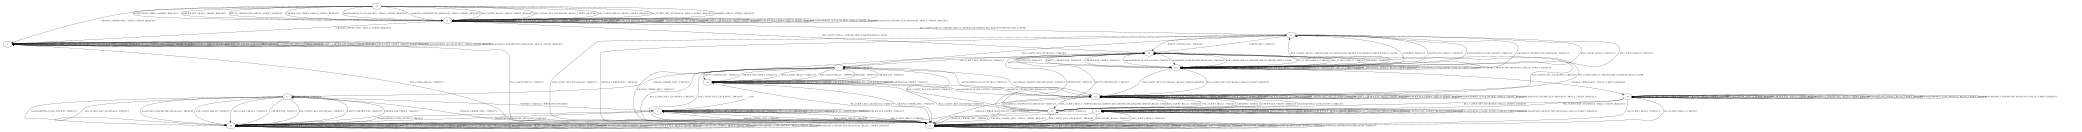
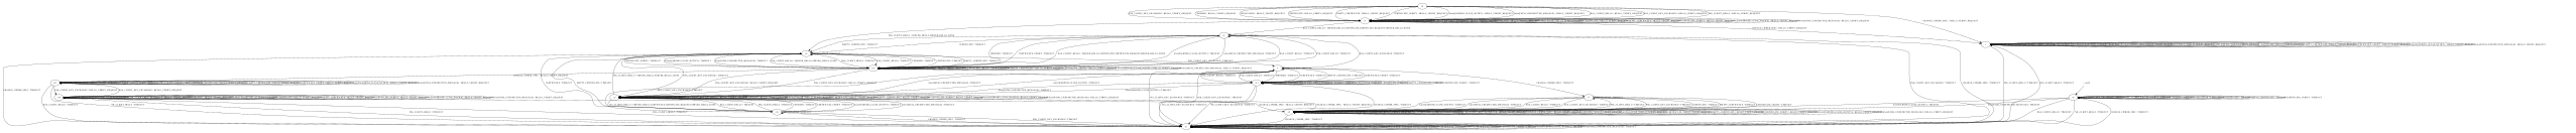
  digraph {
    fontname="Liberation Serif"
    node [fontname="Liberation Serif"]
    edge [fontname="Liberation Serif"]
    n1 [label=s0]
    n2 [label=s1]
    n3 [label=s2]
    n4 [label=s3]
    n5 [label=s4]
    n6 [label=s5]
    n7 [label=s6]
    n8 [label=s10]
    n9 [label=s12]
    n10 [label=s7]
    n11 [label=s13]
    n12 [label=s11]
    n13 [label=s15]
    n14 [label=s8]
    n15 [label=s9]
    n16 [label=s14]
    __start0 [shape=none]
    n1 -> n2 [label="RSA_CLIENT_HELLO / HELLO_VERIFY_REQUEST"]
    n1 -> n2 [label="RSA_CLIENT_KEY_EXCHANGE / HELLO_VERIFY_REQUEST"]
    n1 -> n2 [label="PSK_CLIENT_HELLO / HELLO_VERIFY_REQUEST"]
    n1 -> n2 [label="PSK_CLIENT_KEY_EXCHANGE / HELLO_VERIFY_REQUEST"]
    n1 -> n2 [label="FINISHED / HELLO_VERIFY_REQUEST"]
    n1 -> n2 [label="APPLICATION / HELLO_VERIFY_REQUEST"]
    n1 -> n2 [label="CERTIFICATE / HELLO_VERIFY_REQUEST"]
    n1 -> n2 [label="EMPTY_CERTIFICATE / HELLO_VERIFY_REQUEST"]
    n1 -> n2 [label="CERTIFICATE_VERIFY / HELLO_VERIFY_REQUEST"]
    n1 -> n2 [label="Alert(WARNING,CLOSE_NOTIFY) / HELLO_VERIFY_REQUEST"]
    n1 -> n2 [label="Alert(FATAL,UNEXPECTED_MESSAGE) / HELLO_VERIFY_REQUEST"]
    n1 -> n3 [label="CHANGE_CIPHER_SPEC / HELLO_VERIFY_REQUEST"]
    n2 -> n2 [label="RSA_CLIENT_KEY_EXCHANGE / HELLO_VERIFY_REQUEST"]
    n2 -> n2 [label="PSK_CLIENT_KEY_EXCHANGE / HELLO_VERIFY_REQUEST"]
    n2 -> n2 [label="FINISHED / HELLO_VERIFY_REQUEST"]
    n2 -> n2 [label="APPLICATION / HELLO_VERIFY_REQUEST"]
    n2 -> n2 [label="CERTIFICATE / HELLO_VERIFY_REQUEST"]
    n2 -> n2 [label="EMPTY_CERTIFICATE / HELLO_VERIFY_REQUEST"]
    n2 -> n2 [label="CERTIFICATE_VERIFY / HELLO_VERIFY_REQUEST"]
    n2 -> n2 [label="Alert(WARNING,CLOSE_NOTIFY) / HELLO_VERIFY_REQUEST"]
    n2 -> n2 [label="Alert(FATAL,UNEXPECTED_MESSAGE) / HELLO_VERIFY_REQUEST"]
    n2 -> n3 [label="CHANGE_CIPHER_SPEC / HELLO_VERIFY_REQUEST"]
    n2 -> n4 [label="RSA_CLIENT_HELLO / SERVER_HELLO,CERTIFICATE,CERTIFICATE_REQUEST,SERVER_HELLO_DONE"]
    n2 -> n5 [label="PSK_CLIENT_HELLO / SERVER_HELLO,SERVER_HELLO_DONE"]
    n3 -> n3 [label="RSA_CLIENT_KEY_EXCHANGE / HELLO_VERIFY_REQUEST"]
    n3 -> n3 [label="PSK_CLIENT_KEY_EXCHANGE / HELLO_VERIFY_REQUEST"]
    n3 -> n3 [label="CHANGE_CIPHER_SPEC / HELLO_VERIFY_REQUEST"]
    n3 -> n3 [label="FINISHED / HELLO_VERIFY_REQUEST"]
    n3 -> n3 [label="APPLICATION / HELLO_VERIFY_REQUEST"]
    n3 -> n3 [label="CERTIFICATE / HELLO_VERIFY_REQUEST"]
    n3 -> n3 [label="EMPTY_CERTIFICATE / HELLO_VERIFY_REQUEST"]
    n3 -> n3 [label="CERTIFICATE_VERIFY / HELLO_VERIFY_REQUEST"]
    n3 -> n3 [label="Alert(WARNING,CLOSE_NOTIFY) / HELLO_VERIFY_REQUEST"]
    n3 -> n3 [label="Alert(FATAL,UNEXPECTED_MESSAGE) / HELLO_VERIFY_REQUEST"]
    n3 -> n6 [label="RSA_CLIENT_HELLO / TIMEOUT"]
    n3 -> n6 [label="PSK_CLIENT_HELLO / TIMEOUT"]
    n4 -> n4 [label="APPLICATION / TIMEOUT"]
    n4 -> n5 [label="CERTIFICATE / TIMEOUT"]
    n4 -> n5 [label="EMPTY_CERTIFICATE / TIMEOUT"]
    n4 -> n6 [label="PSK_CLIENT_KEY_EXCHANGE / TIMEOUT"]
    n4 -> n6 [label="CHANGE_CIPHER_SPEC / TIMEOUT"]
    n4 -> n7 [label="RSA_CLIENT_KEY_EXCHANGE / TIMEOUT"]
    n4 -> n8 [label="RSA_CLIENT_HELLO / TIMEOUT"]
    n4 -> n8 [label="PSK_CLIENT_HELLO / TIMEOUT"]
    n4 -> n8 [label="FINISHED / TIMEOUT"]
    n4 -> n8 [label="CERTIFICATE_VERIFY / TIMEOUT"]
    n4 -> n8 [label="Alert(WARNING,CLOSE_NOTIFY) / TIMEOUT"]
    n4 -> n8 [label="Alert(FATAL,UNEXPECTED_MESSAGE) / TIMEOUT"]
    n5 -> n5 [label="APPLICATION / TIMEOUT"]
    n5 -> n6 [label="CHANGE_CIPHER_SPEC / TIMEOUT"]
    n5 -> n7 [label="PSK_CLIENT_KEY_EXCHANGE / TIMEOUT"]
    n5 -> n8 [label="RSA_CLIENT_HELLO / TIMEOUT"]
    n5 -> n8 [label="PSK_CLIENT_HELLO / TIMEOUT"]
    n5 -> n8 [label="FINISHED / TIMEOUT"]
    n5 -> n8 [label="CERTIFICATE / TIMEOUT"]
    n5 -> n8 [label="EMPTY_CERTIFICATE / TIMEOUT"]
    n5 -> n8 [label="CERTIFICATE_VERIFY / TIMEOUT"]
    n5 -> n8 [label="Alert(WARNING,CLOSE_NOTIFY) / TIMEOUT"]
    n5 -> n8 [label="Alert(FATAL,UNEXPECTED_MESSAGE) / TIMEOUT"]
    n5 -> n9 [label="RSA_CLIENT_KEY_EXCHANGE / TIMEOUT"]
    n6 -> n6 [label="RSA_CLIENT_HELLO / TIMEOUT"]
    n6 -> n6 [label="RSA_CLIENT_KEY_EXCHANGE / TIMEOUT"]
    n6 -> n6 [label="PSK_CLIENT_HELLO / TIMEOUT"]
    n6 -> n6 [label="PSK_CLIENT_KEY_EXCHANGE / TIMEOUT"]
    n6 -> n6 [label="CHANGE_CIPHER_SPEC / TIMEOUT"]
    n6 -> n6 [label="FINISHED / TIMEOUT"]
    n6 -> n6 [label="APPLICATION / TIMEOUT"]
    n6 -> n6 [label="CERTIFICATE / TIMEOUT"]
    n6 -> n6 [label="EMPTY_CERTIFICATE / TIMEOUT"]
    n6 -> n6 [label="CERTIFICATE_VERIFY / TIMEOUT"]
    n6 -> n6 [label="Alert(WARNING,CLOSE_NOTIFY) / TIMEOUT"]
    n6 -> n6 [label="Alert(FATAL,UNEXPECTED_MESSAGE) / TIMEOUT"]
    n7 -> n6 [label="RSA_CLIENT_KEY_EXCHANGE / TIMEOUT"]
    n7 -> n6 [label="PSK_CLIENT_KEY_EXCHANGE / TIMEOUT"]
    n7 -> n7 [label="APPLICATION / TIMEOUT"]
    n7 -> n9 [label="Alert(WARNING,CLOSE_NOTIFY) / TIMEOUT"]
    n7 -> n9 [label="Alert(FATAL,UNEXPECTED_MESSAGE) / TIMEOUT"]
    n7 -> n10 [label="CHANGE_CIPHER_SPEC / TIMEOUT"]
    n7 -> n11 [label="RSA_CLIENT_HELLO / TIMEOUT"]
    n7 -> n11 [label="PSK_CLIENT_HELLO / TIMEOUT"]
    n7 -> n11 [label="FINISHED / TIMEOUT"]
    n7 -> n11 [label="CERTIFICATE / TIMEOUT"]
    n7 -> n11 [label="EMPTY_CERTIFICATE / TIMEOUT"]
    n7 -> n11 [label="CERTIFICATE_VERIFY / TIMEOUT"]
    n8 -> n4 [label="RSA_CLIENT_HELLO / SERVER_HELLO,CERTIFICATE,CERTIFICATE_REQUEST,SERVER_HELLO_DONE"]
    n8 -> n5 [label="PSK_CLIENT_HELLO / SERVER_HELLO,SERVER_HELLO_DONE"]
    n8 -> n8 [label="FINISHED / HELLO_VERIFY_REQUEST"]
    n8 -> n8 [label="APPLICATION / HELLO_VERIFY_REQUEST"]
    n8 -> n8 [label="CERTIFICATE / HELLO_VERIFY_REQUEST"]
    n8 -> n8 [label="EMPTY_CERTIFICATE / HELLO_VERIFY_REQUEST"]
    n8 -> n8 [label="CERTIFICATE_VERIFY / HELLO_VERIFY_REQUEST"]
    n8 -> n8 [label="Alert(WARNING,CLOSE_NOTIFY) / HELLO_VERIFY_REQUEST"]
    n8 -> n8 [label="Alert(FATAL,UNEXPECTED_MESSAGE) / HELLO_VERIFY_REQUEST"]
    n8 -> n9 [label="RSA_CLIENT_KEY_EXCHANGE / HELLO_VERIFY_REQUEST"]
    n8 -> n9 [label="PSK_CLIENT_KEY_EXCHANGE / HELLO_VERIFY_REQUEST"]
    n8 -> n12 [label="CHANGE_CIPHER_SPEC / HELLO_VERIFY_REQUEST"]
    n9 -> n5 [label="PSK_CLIENT_HELLO / SERVER_HELLO,SERVER_HELLO_DONE"]
    n9 -> n9 [label="RSA_CLIENT_KEY_EXCHANGE / HELLO_VERIFY_REQUEST"]
    n9 -> n9 [label="PSK_CLIENT_KEY_EXCHANGE / HELLO_VERIFY_REQUEST"]
    n9 -> n9 [label="FINISHED / HELLO_VERIFY_REQUEST"]
    n9 -> n9 [label="APPLICATION / HELLO_VERIFY_REQUEST"]
    n9 -> n9 [label="CERTIFICATE / HELLO_VERIFY_REQUEST"]
    n9 -> n9 [label="EMPTY_CERTIFICATE / HELLO_VERIFY_REQUEST"]
    n9 -> n9 [label="CERTIFICATE_VERIFY / HELLO_VERIFY_REQUEST"]
    n9 -> n9 [label="Alert(WARNING,CLOSE_NOTIFY) / HELLO_VERIFY_REQUEST"]
    n9 -> n9 [label="Alert(FATAL,UNEXPECTED_MESSAGE) / HELLO_VERIFY_REQUEST"]
    n9 -> n13 [label="RSA_CLIENT_HELLO / SERVER_HELLO,CERTIFICATE,CERTIFICATE_REQUEST,SERVER_HELLO_DONE"]
    n9 -> n14 [label="CHANGE_CIPHER_SPEC / HELLO_VERIFY_REQUEST"]
-   n10 -> n6 [label="CHANGE_CIPHER_SPEC / TIMEOUT"]
+   n14 -> n6 [label="CHANGE_CIPHER_SPEC / TIMEOUT"]
    n10 -> n10 [label="APPLICATION / TIMEOUT"]
    n10 -> n14 [label="RSA_CLIENT_HELLO / TIMEOUT"]
    n10 -> n14 [label="RSA_CLIENT_KEY_EXCHANGE / TIMEOUT"]
    n10 -> n14 [label="PSK_CLIENT_HELLO / TIMEOUT"]
    n10 -> n14 [label="PSK_CLIENT_KEY_EXCHANGE / TIMEOUT"]
    n10 -> n14 [label="CERTIFICATE / TIMEOUT"]
    n10 -> n14 [label="EMPTY_CERTIFICATE / TIMEOUT"]
    n10 -> n14 [label="CERTIFICATE_VERIFY / TIMEOUT"]
    n10 -> n14 [label="Alert(WARNING,CLOSE_NOTIFY) / TIMEOUT"]
    n10 -> n14 [label="Alert(FATAL,UNEXPECTED_MESSAGE) / TIMEOUT"]
-   n10 -> n15 [label="FINISHED / CHANGE_CIPHER_SPEC,FINISHED"]
    n11 -> n6 [label="RSA_CLIENT_KEY_EXCHANGE / TIMEOUT"]
    n11 -> n6 [label="PSK_CLIENT_KEY_EXCHANGE / TIMEOUT"]
    n11 -> n6 [label="CHANGE_CIPHER_SPEC / TIMEOUT"]
    n11 -> n9 [label="Alert(WARNING,CLOSE_NOTIFY) / TIMEOUT"]
    n11 -> n9 [label="Alert(FATAL,UNEXPECTED_MESSAGE) / TIMEOUT"]
    n11 -> n11 [label="RSA_CLIENT_HELLO / TIMEOUT"]
    n11 -> n11 [label="PSK_CLIENT_HELLO / TIMEOUT"]
    n11 -> n11 [label="FINISHED / TIMEOUT"]
    n11 -> n11 [label="APPLICATION / TIMEOUT"]
    n11 -> n11 [label="CERTIFICATE / TIMEOUT"]
    n11 -> n11 [label="EMPTY_CERTIFICATE / TIMEOUT"]
    n11 -> n11 [label="CERTIFICATE_VERIFY / TIMEOUT"]
    n12 -> n6 [label="RSA_CLIENT_HELLO / TIMEOUT"]
    n12 -> n6 [label="PSK_CLIENT_HELLO / TIMEOUT"]
    n12 -> n12 [label="CHANGE_CIPHER_SPEC / HELLO_VERIFY_REQUEST"]
    n12 -> n12 [label="FINISHED / HELLO_VERIFY_REQUEST"]
    n12 -> n12 [label="APPLICATION / HELLO_VERIFY_REQUEST"]
    n12 -> n12 [label="CERTIFICATE / HELLO_VERIFY_REQUEST"]
    n12 -> n12 [label="EMPTY_CERTIFICATE / HELLO_VERIFY_REQUEST"]
    n12 -> n12 [label="CERTIFICATE_VERIFY / HELLO_VERIFY_REQUEST"]
    n12 -> n12 [label="Alert(WARNING,CLOSE_NOTIFY) / HELLO_VERIFY_REQUEST"]
    n12 -> n12 [label="Alert(FATAL,UNEXPECTED_MESSAGE) / HELLO_VERIFY_REQUEST"]
    n12 -> n16 [label="RSA_CLIENT_KEY_EXCHANGE / HELLO_VERIFY_REQUEST"]
    n12 -> n16 [label="PSK_CLIENT_KEY_EXCHANGE / HELLO_VERIFY_REQUEST"]
    n13 -> n5 [label="CERTIFICATE / TIMEOUT"]
    n13 -> n5 [label="EMPTY_CERTIFICATE / TIMEOUT"]
    n13 -> n6 [label="PSK_CLIENT_KEY_EXCHANGE / TIMEOUT"]
    n13 -> n6 [label="CHANGE_CIPHER_SPEC / TIMEOUT"]
    n13 -> n7 [label="RSA_CLIENT_KEY_EXCHANGE / TIMEOUT"]
    n13 -> n9 [label="RSA_CLIENT_HELLO / TIMEOUT"]
    n13 -> n9 [label="PSK_CLIENT_HELLO / TIMEOUT"]
    n13 -> n9 [label="FINISHED / TIMEOUT"]
    n13 -> n9 [label="CERTIFICATE_VERIFY / TIMEOUT"]
    n13 -> n9 [label="Alert(WARNING,CLOSE_NOTIFY) / TIMEOUT"]
    n13 -> n9 [label="Alert(FATAL,UNEXPECTED_MESSAGE) / TIMEOUT"]
    n13 -> n13 [label="APPLICATION / TIMEOUT"]
    n14 -> n14 [label="RSA_CLIENT_HELLO / HELLO_VERIFY_REQUEST"]
    n14 -> n14 [label="RSA_CLIENT_KEY_EXCHANGE / HELLO_VERIFY_REQUEST"]
    n14 -> n14 [label="PSK_CLIENT_HELLO / HELLO_VERIFY_REQUEST"]
    n14 -> n14 [label="PSK_CLIENT_KEY_EXCHANGE / HELLO_VERIFY_REQUEST"]
    n14 -> n14 [label="CHANGE_CIPHER_SPEC / HELLO_VERIFY_REQUEST"]
    n14 -> n14 [label="FINISHED / HELLO_VERIFY_REQUEST"]
    n14 -> n14 [label="APPLICATION / HELLO_VERIFY_REQUEST"]
    n14 -> n14 [label="CERTIFICATE / HELLO_VERIFY_REQUEST"]
    n14 -> n14 [label="EMPTY_CERTIFICATE / HELLO_VERIFY_REQUEST"]
    n14 -> n14 [label="CERTIFICATE_VERIFY / HELLO_VERIFY_REQUEST"]
    n14 -> n14 [label="Alert(WARNING,CLOSE_NOTIFY) / HELLO_VERIFY_REQUEST"]
    n14 -> n14 [label="Alert(FATAL,UNEXPECTED_MESSAGE) / HELLO_VERIFY_REQUEST"]
    n15 -> n6 [label="RSA_CLIENT_HELLO / TIMEOUT"]
    n15 -> n6 [label="PSK_CLIENT_HELLO / TIMEOUT"]
    n15 -> n6 [label="CHANGE_CIPHER_SPEC / TIMEOUT"]
    n15 -> n14 [label="Alert(WARNING,CLOSE_NOTIFY) / TIMEOUT"]
    n15 -> n14 [label="Alert(FATAL,UNEXPECTED_MESSAGE) / TIMEOUT"]
    n15 -> n15 [label="RSA_CLIENT_KEY_EXCHANGE / TIMEOUT"]
    n15 -> n15 [label="PSK_CLIENT_KEY_EXCHANGE / TIMEOUT"]
    n15 -> n15 [label="FINISHED / TIMEOUT"]
    n15 -> n15 [label="APPLICATION / APPLICATION"]
    n15 -> n15 [label="CERTIFICATE / TIMEOUT"]
    n15 -> n15 [label="EMPTY_CERTIFICATE / TIMEOUT"]
    n15 -> n15 [label="CERTIFICATE_VERIFY / TIMEOUT"]
    n16 -> n6 [label="RSA_CLIENT_HELLO / TIMEOUT"]
    n16 -> n6 [label="PSK_CLIENT_HELLO / TIMEOUT"]
    n16 -> n14 [label="CHANGE_CIPHER_SPEC / HELLO_VERIFY_REQUEST"]
    n16 -> n16 [label="RSA_CLIENT_KEY_EXCHANGE / HELLO_VERIFY_REQUEST"]
    n16 -> n16 [label="PSK_CLIENT_KEY_EXCHANGE / HELLO_VERIFY_REQUEST"]
    n16 -> n16 [label="FINISHED / HELLO_VERIFY_REQUEST"]
    n16 -> n16 [label="APPLICATION / HELLO_VERIFY_REQUEST"]
    n16 -> n16 [label="CERTIFICATE / HELLO_VERIFY_REQUEST"]
    n16 -> n16 [label="EMPTY_CERTIFICATE / HELLO_VERIFY_REQUEST"]
    n16 -> n16 [label="CERTIFICATE_VERIFY / HELLO_VERIFY_REQUEST"]
    n16 -> n16 [label="Alert(WARNING,CLOSE_NOTIFY) / HELLO_VERIFY_REQUEST"]
    n16 -> n16 [label="Alert(FATAL,UNEXPECTED_MESSAGE) / HELLO_VERIFY_REQUEST"]
    __start0 -> n15
  }
